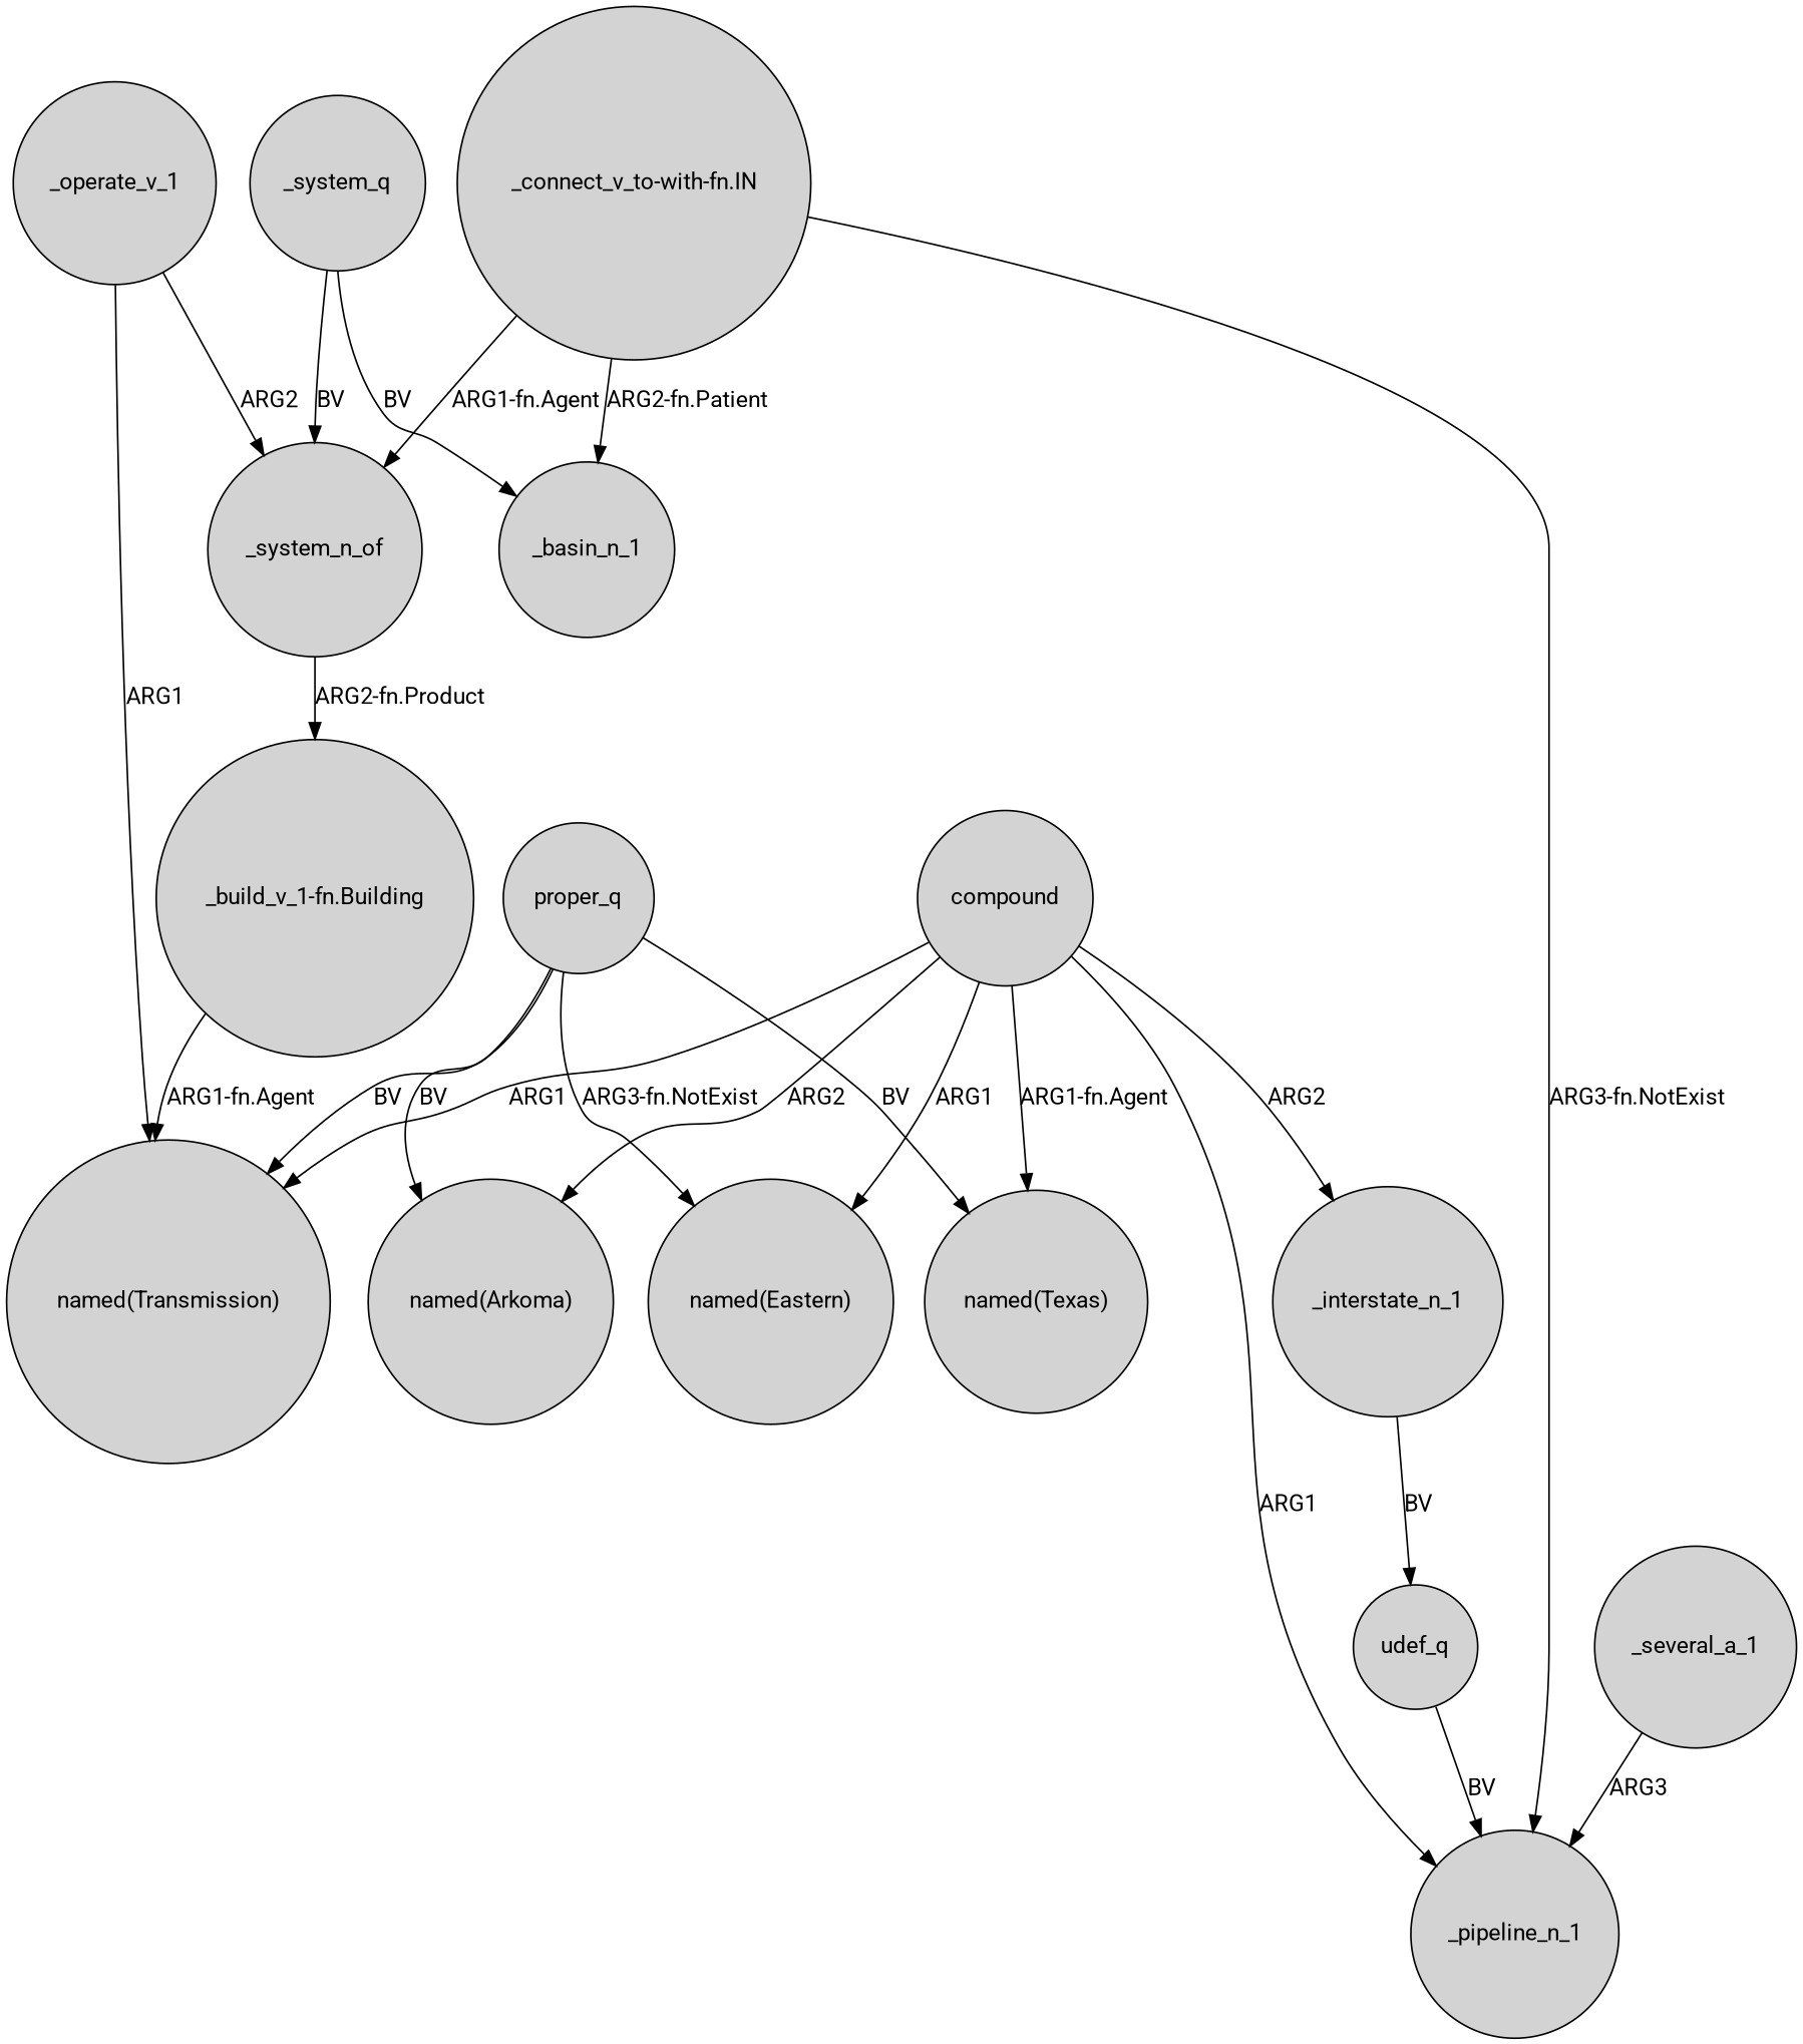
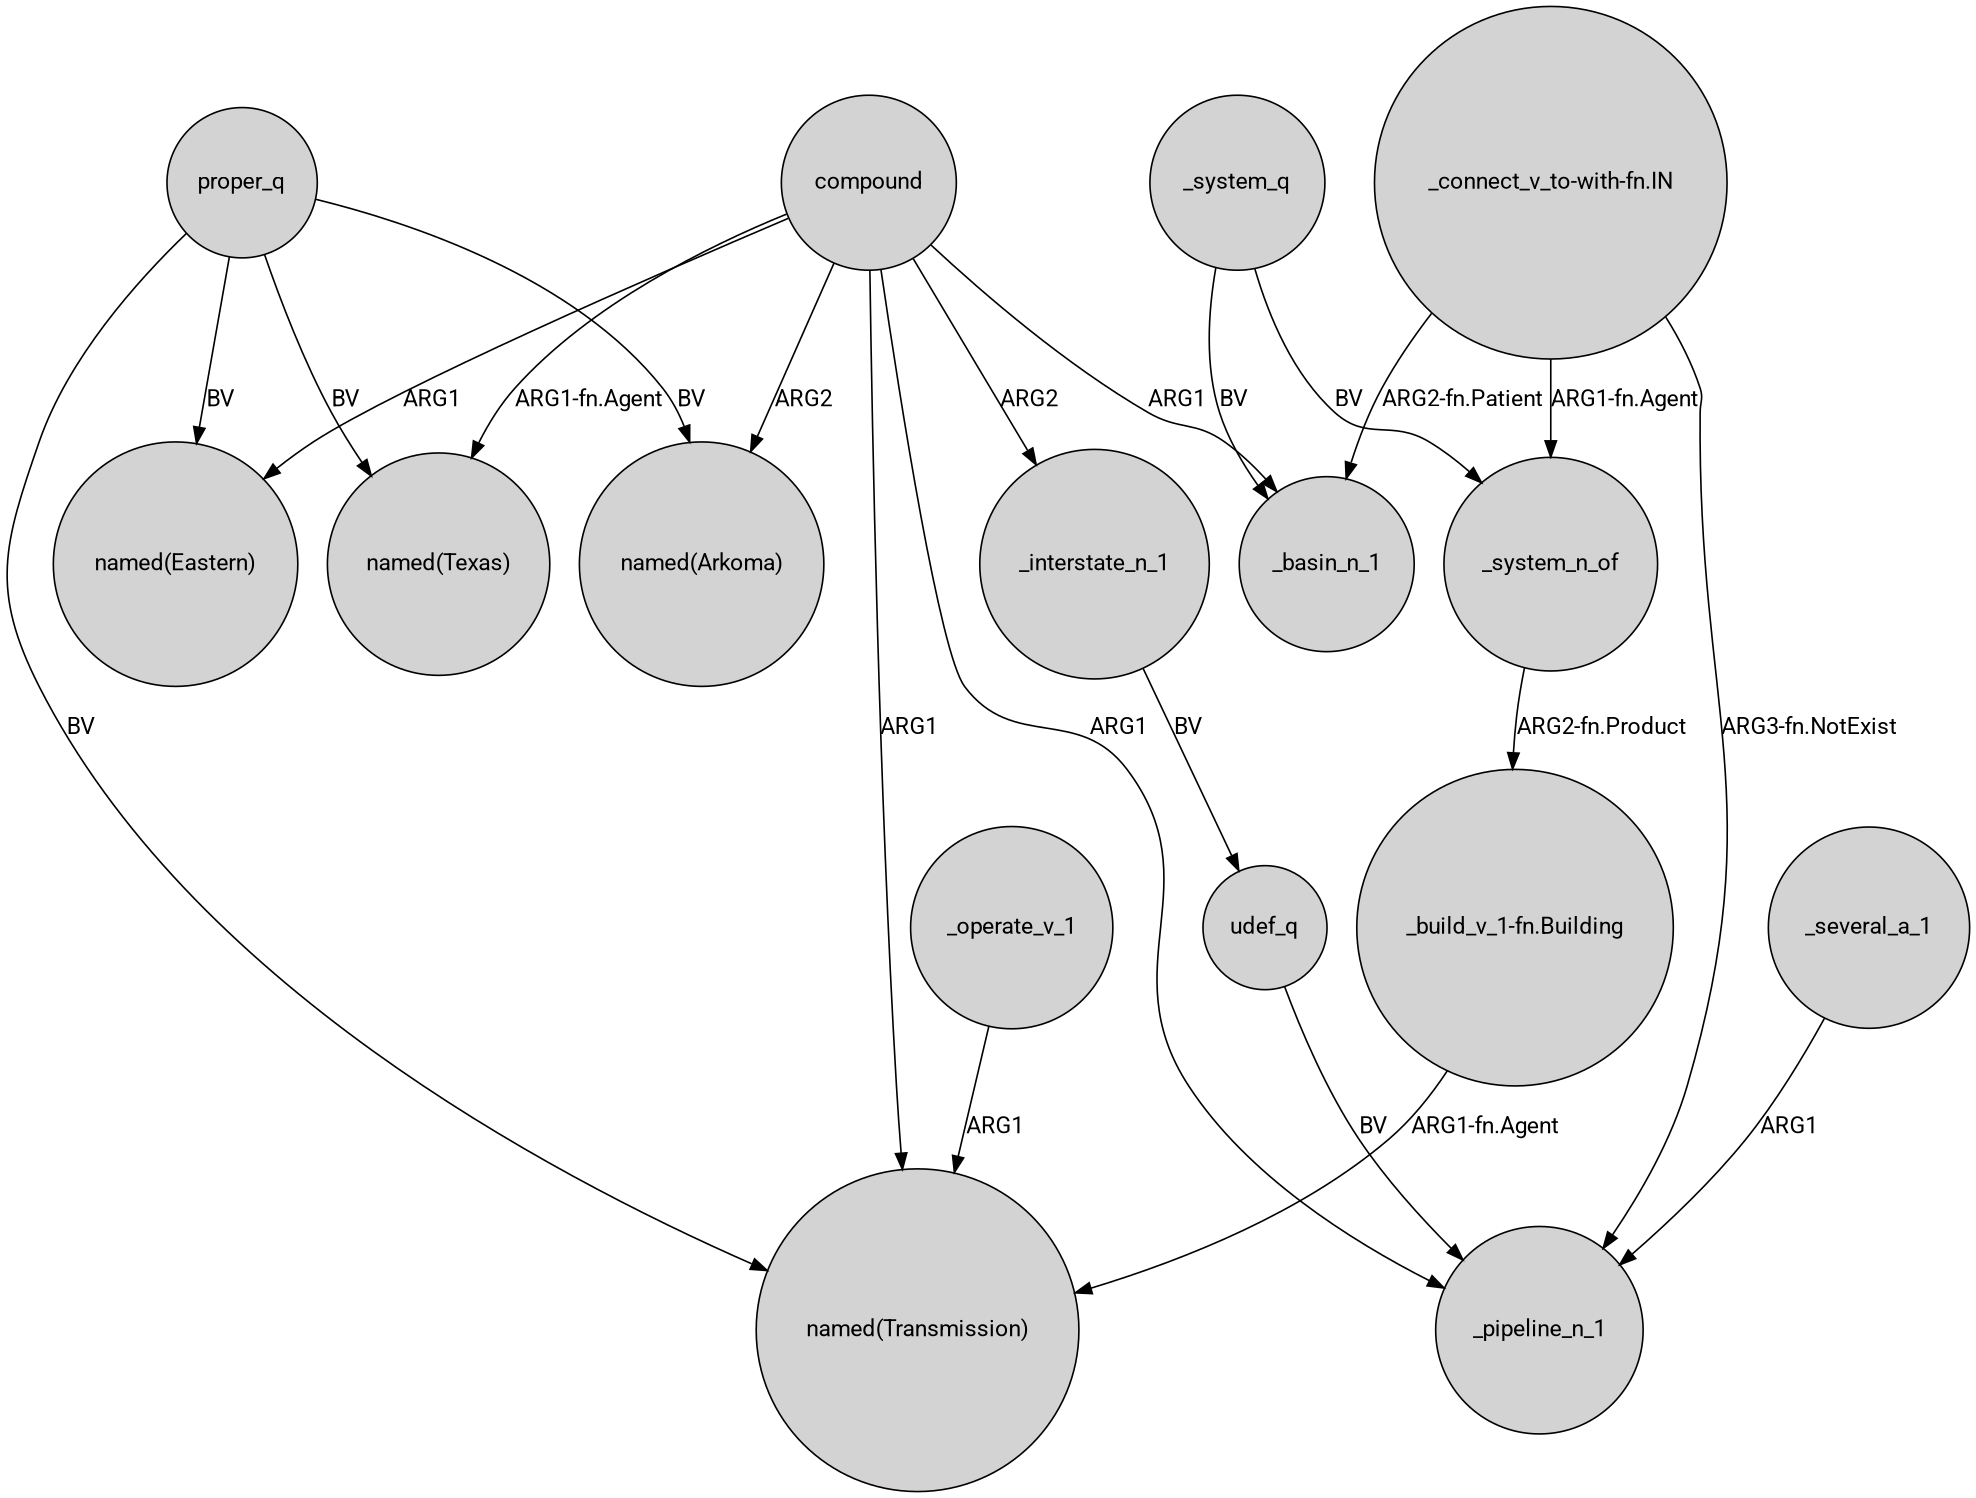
  digraph {
    fontname=Roboto
    node [fontname=Roboto shape=circle style=filled]
    edge [fontname=Roboto]
    proper_q
    "named(Arkoma)"
    "named(Transmission)"
    "named(Eastern)"
    "named(Texas)"
    compound
    _pipeline_n_1
    _interstate_n_1
    _basin_n_1
    udef_q
    "_build_v_1-fn.Building"
    _system_n_of
    _operate_v_1
    "_connect_v_to-with-fn.IN"
    _several_a_1
    n16 [label=_system_q]
    proper_q -> "named(Arkoma)" [label=BV]
    proper_q -> "named(Transmission)" [label=BV]
-   proper_q -> "named(Eastern)" [label="ARG3-fn.NotExist"]
+   proper_q -> "named(Eastern)" [label=BV]
    proper_q -> "named(Texas)" [label=BV]
    compound -> "named(Arkoma)" [label=ARG2]
    compound -> "named(Transmission)" [label=ARG1]
    compound -> "named(Eastern)" [label=ARG1]
    compound -> "named(Texas)" [label="ARG1-fn.Agent"]
    compound -> _pipeline_n_1 [label=ARG1]
    compound -> _interstate_n_1 [label=ARG2]
+   compound -> _basin_n_1 [label=ARG1]
    _interstate_n_1 -> udef_q [label=BV]
    udef_q -> _pipeline_n_1 [label=BV]
    "_build_v_1-fn.Building" -> "named(Transmission)" [label="ARG1-fn.Agent"]
    _system_n_of -> "_build_v_1-fn.Building" [label="ARG2-fn.Product"]
    _operate_v_1 -> "named(Transmission)" [label=ARG1]
-   _operate_v_1 -> _system_n_of [label=ARG2]
    "_connect_v_to-with-fn.IN" -> _pipeline_n_1 [label="ARG3-fn.NotExist"]
    "_connect_v_to-with-fn.IN" -> _basin_n_1 [label="ARG2-fn.Patient"]
    "_connect_v_to-with-fn.IN" -> _system_n_of [label="ARG1-fn.Agent"]
-   _several_a_1 -> _pipeline_n_1 [label=ARG3]
+   _several_a_1 -> _pipeline_n_1 [label=ARG1]
    n16 -> _basin_n_1 [label=BV]
    n16 -> _system_n_of [label=BV]
  }
